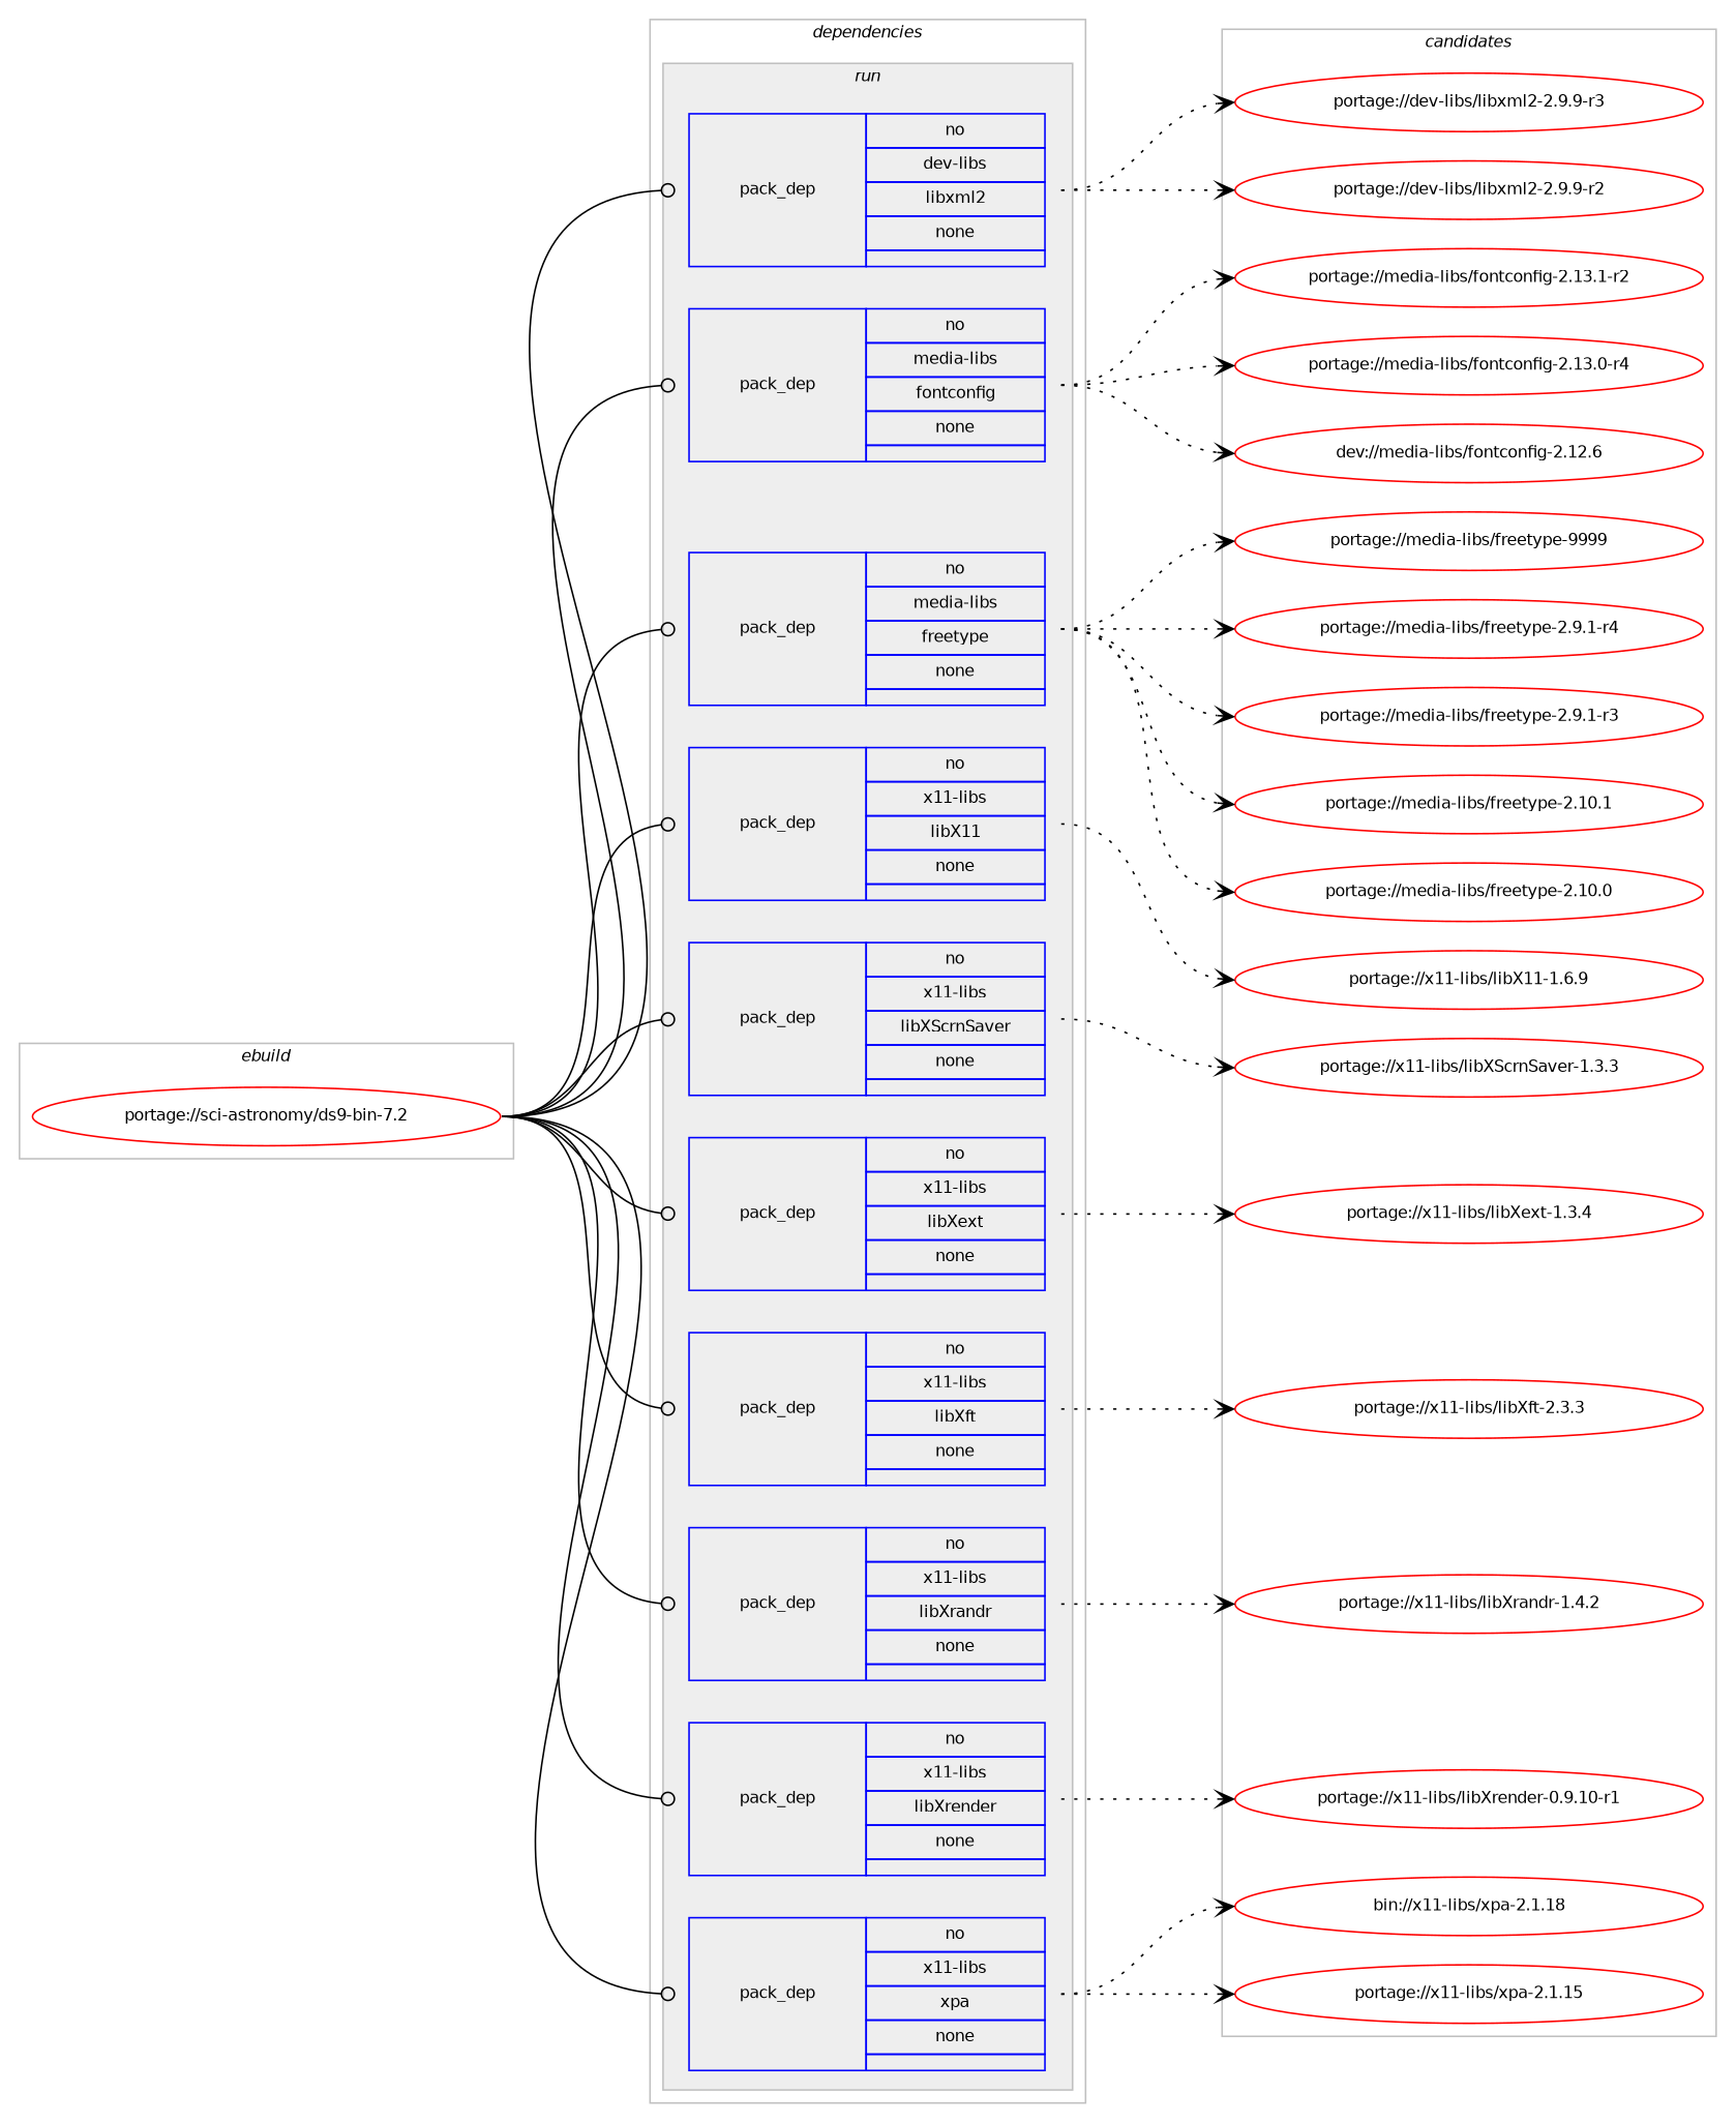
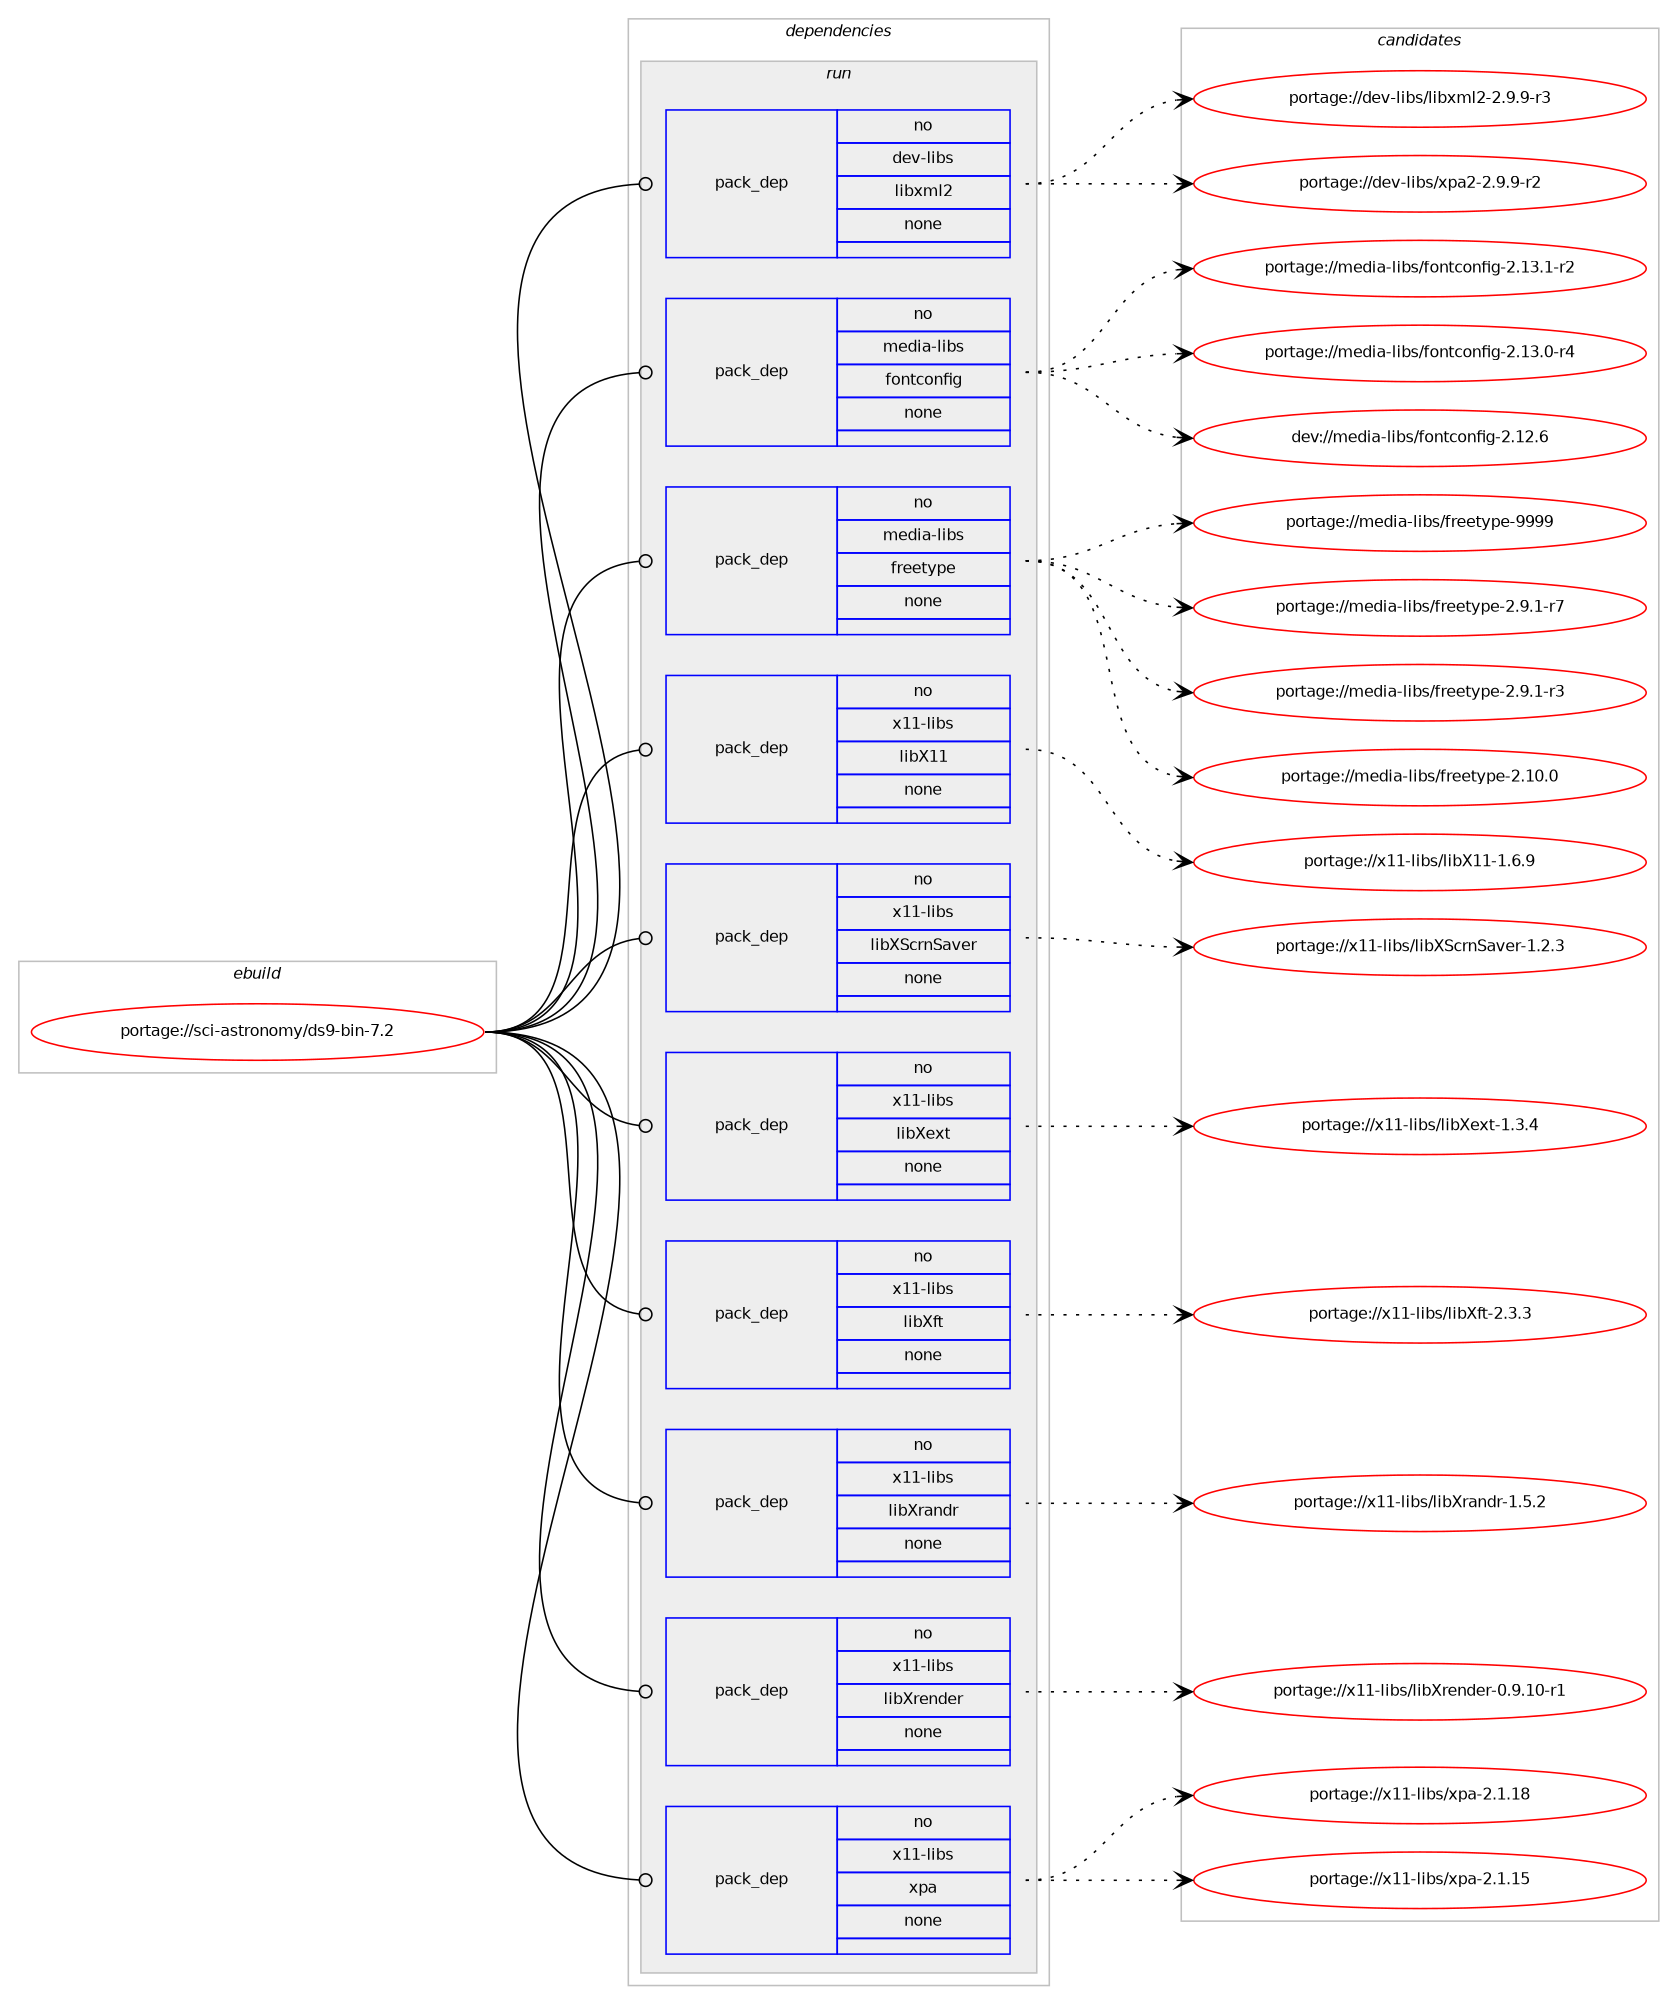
  digraph {
    compound=true
    concentrate=true
    fontname=Helvetica
    fontsize=10
    newrank=true
    rankdir=LR
    ranksep=1.5
    node [color=red fontname=Helvetica fontsize=10]
    edge [arrowhead=vee headport=w style=dotted tailport=e weight=100]
    n1 [label="portage://sci-astronomy/ds9-bin-7.2" width=4]
    n2 [color=blue label=<<TABLE BORDER="0" CELLBORDER="1" CELLSPACING="0" CELLPADDING="4" WIDTH="220"><TR><TD ROWSPAN="6" CELLPADDING="30">pack_dep</TD></TR><TR><TD WIDTH="110">no</TD></TR><TR><TD>dev-libs</TD></TR><TR><TD>libxml2</TD></TR><TR><TD>none</TD></TR><TR><TD></TD></TR></TABLE>> shape=none]
    n3 [color=blue label=<<TABLE BORDER="0" CELLBORDER="1" CELLSPACING="0" CELLPADDING="4" WIDTH="220"><TR><TD ROWSPAN="6" CELLPADDING="30">pack_dep</TD></TR><TR><TD WIDTH="110">no</TD></TR><TR><TD>media-libs</TD></TR><TR><TD>fontconfig</TD></TR><TR><TD>none</TD></TR><TR><TD></TD></TR></TABLE>> shape=none]
    n4 [color=blue label=<<TABLE BORDER="0" CELLBORDER="1" CELLSPACING="0" CELLPADDING="4" WIDTH="220"><TR><TD ROWSPAN="6" CELLPADDING="30">pack_dep</TD></TR><TR><TD WIDTH="110">no</TD></TR><TR><TD>media-libs</TD></TR><TR><TD>freetype</TD></TR><TR><TD>none</TD></TR><TR><TD></TD></TR></TABLE>> shape=none]
    n5 [color=blue label=<<TABLE BORDER="0" CELLBORDER="1" CELLSPACING="0" CELLPADDING="4" WIDTH="220"><TR><TD ROWSPAN="6" CELLPADDING="30">pack_dep</TD></TR><TR><TD WIDTH="110">no</TD></TR><TR><TD>x11-libs</TD></TR><TR><TD>libX11</TD></TR><TR><TD>none</TD></TR><TR><TD></TD></TR></TABLE>> shape=none]
    n6 [color=blue label=<<TABLE BORDER="0" CELLBORDER="1" CELLSPACING="0" CELLPADDING="4" WIDTH="220"><TR><TD ROWSPAN="6" CELLPADDING="30">pack_dep</TD></TR><TR><TD WIDTH="110">no</TD></TR><TR><TD>x11-libs</TD></TR><TR><TD>libXScrnSaver</TD></TR><TR><TD>none</TD></TR><TR><TD></TD></TR></TABLE>> shape=none]
    n7 [color=blue label=<<TABLE BORDER="0" CELLBORDER="1" CELLSPACING="0" CELLPADDING="4" WIDTH="220"><TR><TD ROWSPAN="6" CELLPADDING="30">pack_dep</TD></TR><TR><TD WIDTH="110">no</TD></TR><TR><TD>x11-libs</TD></TR><TR><TD>libXext</TD></TR><TR><TD>none</TD></TR><TR><TD></TD></TR></TABLE>> shape=none]
    n8 [color=blue label=<<TABLE BORDER="0" CELLBORDER="1" CELLSPACING="0" CELLPADDING="4" WIDTH="220"><TR><TD ROWSPAN="6" CELLPADDING="30">pack_dep</TD></TR><TR><TD WIDTH="110">no</TD></TR><TR><TD>x11-libs</TD></TR><TR><TD>libXft</TD></TR><TR><TD>none</TD></TR><TR><TD></TD></TR></TABLE>> shape=none]
    n9 [color=blue label=<<TABLE BORDER="0" CELLBORDER="1" CELLSPACING="0" CELLPADDING="4" WIDTH="220"><TR><TD ROWSPAN="6" CELLPADDING="30">pack_dep</TD></TR><TR><TD WIDTH="110">no</TD></TR><TR><TD>x11-libs</TD></TR><TR><TD>libXrandr</TD></TR><TR><TD>none</TD></TR><TR><TD></TD></TR></TABLE>> shape=none]
    n10 [color=blue label=<<TABLE BORDER="0" CELLBORDER="1" CELLSPACING="0" CELLPADDING="4" WIDTH="220"><TR><TD ROWSPAN="6" CELLPADDING="30">pack_dep</TD></TR><TR><TD WIDTH="110">no</TD></TR><TR><TD>x11-libs</TD></TR><TR><TD>libXrender</TD></TR><TR><TD>none</TD></TR><TR><TD></TD></TR></TABLE>> shape=none]
    n11 [color=blue label=<<TABLE BORDER="0" CELLBORDER="1" CELLSPACING="0" CELLPADDING="4" WIDTH="220"><TR><TD ROWSPAN="6" CELLPADDING="30">pack_dep</TD></TR><TR><TD WIDTH="110">no</TD></TR><TR><TD>x11-libs</TD></TR><TR><TD>xpa</TD></TR><TR><TD>none</TD></TR><TR><TD></TD></TR></TABLE>> shape=none]
    n12 [label="portage://dev-libs/libxml2-2.9.9-r3" width=4]
-   n13 [label="portage://dev-libs/libxml2-2.9.9-r2" width=4]
+   n13 [label="portage://dev-libs/xpa2-2.9.9-r2" width=4]
    n14 [label="portage://media-libs/fontconfig-2.13.1-r2" width=4]
    n15 [label="portage://media-libs/fontconfig-2.13.0-r4" width=4]
    n16 [label="dev://media-libs/fontconfig-2.12.6" width=4]
    n17 [label="portage://media-libs/freetype-9999" width=4]
-   n18 [label="portage://media-libs/freetype-2.9.1-r4" width=4]
+   n18 [label="portage://media-libs/freetype-2.9.1-r7" width=4]
    n19 [label="portage://media-libs/freetype-2.9.1-r3" width=4]
-   n20 [label="portage://media-libs/freetype-2.10.1" width=4]
    n21 [label="portage://media-libs/freetype-2.10.0" width=4]
    n22 [label="portage://x11-libs/libX11-1.6.9" width=4]
-   n23 [label="portage://x11-libs/libXScrnSaver-1.3.3" width=4]
+   n23 [label="portage://x11-libs/libXScrnSaver-1.2.3" width=4]
    n24 [label="portage://x11-libs/libXext-1.3.4" width=4]
    n25 [label="portage://x11-libs/libXft-2.3.3" width=4]
-   n26 [label="portage://x11-libs/libXrandr-1.4.2" width=4]
+   n26 [label="portage://x11-libs/libXrandr-1.5.2" width=4]
    n27 [label="portage://x11-libs/libXrender-0.9.10-r1" width=4]
-   n28 [label="bin://x11-libs/xpa-2.1.18" width=4]
+   n28 [label="portage://x11-libs/xpa-2.1.18" width=4]
    n29 [label="portage://x11-libs/xpa-2.1.15" width=4]
    subgraph cluster_1 {
      color=gray
      label=<<i>ebuild</i>>
      rank=same
      n1
    }
    subgraph cluster_2 {
      color=gray
      label=<<i>dependencies</i>>
      subgraph cluster_3 {
        color=gray
        fillcolor="#eeeeee"
        label=<<i>compile</i>>
        style=filled
      }
      subgraph cluster_4 {
        color=gray
        fillcolor="#eeeeee"
        label=<<i>compile and run</i>>
        style=filled
      }
      subgraph cluster_5 {
        color=gray
        fillcolor="#eeeeee"
        label=<<i>run</i>>
        style=filled
        subgraph sub_6 {
          color=gray
          fillcolor="#eeeeee"
          label=<<i>run</i>>
          style=filled
          n2
        }
        subgraph sub_7 {
          color=gray
          fillcolor="#eeeeee"
          label=<<i>run</i>>
          style=filled
          n3
        }
        subgraph sub_8 {
          color=gray
          fillcolor="#eeeeee"
          label=<<i>run</i>>
          style=filled
          n4
        }
        subgraph sub_9 {
          color=gray
          fillcolor="#eeeeee"
          label=<<i>run</i>>
          style=filled
          n5
        }
        subgraph sub_10 {
          color=gray
          fillcolor="#eeeeee"
          label=<<i>run</i>>
          style=filled
          n6
        }
        subgraph sub_11 {
          color=gray
          fillcolor="#eeeeee"
          label=<<i>run</i>>
          style=filled
          n7
        }
        subgraph sub_12 {
          color=gray
          fillcolor="#eeeeee"
          label=<<i>run</i>>
          style=filled
          n8
        }
        subgraph sub_13 {
          color=gray
          fillcolor="#eeeeee"
          label=<<i>run</i>>
          style=filled
          n9
        }
        subgraph sub_14 {
          color=gray
          fillcolor="#eeeeee"
          label=<<i>run</i>>
          style=filled
          n10
        }
        subgraph sub_15 {
          color=gray
          fillcolor="#eeeeee"
          label=<<i>run</i>>
          style=filled
          n11
        }
      }
    }
    subgraph cluster_16 {
      color=gray
      label=<<i>candidates</i>>
      rank=same
      subgraph sub_17 {
        color=black
        label=<<i>candidates</i>>
        nodesep=1
        rank=same
        n12
        n13
      }
      subgraph sub_18 {
        color=black
        label=<<i>candidates</i>>
        nodesep=1
        rank=same
        n14
        n15
        n16
      }
      subgraph sub_19 {
        color=black
        label=<<i>candidates</i>>
        nodesep=1
        rank=same
        n17
        n18
        n19
-       n20
        n21
      }
      subgraph sub_20 {
        color=black
        label=<<i>candidates</i>>
        nodesep=1
        rank=same
        n22
      }
      subgraph sub_21 {
        color=black
        label=<<i>candidates</i>>
        nodesep=1
        rank=same
        n23
      }
      subgraph sub_22 {
        color=black
        label=<<i>candidates</i>>
        nodesep=1
        rank=same
        n24
      }
      subgraph sub_23 {
        color=black
        label=<<i>candidates</i>>
        nodesep=1
        rank=same
        n25
      }
      subgraph sub_24 {
        color=black
        label=<<i>candidates</i>>
        nodesep=1
        rank=same
        n26
      }
      subgraph sub_25 {
        color=black
        label=<<i>candidates</i>>
        nodesep=1
        rank=same
        n27
      }
      subgraph sub_26 {
        color=black
        label=<<i>candidates</i>>
        nodesep=1
        rank=same
        n28
        n29
      }
    }
    n1 -> n2 [arrowhead=odot style=solid weight=20]
    n1 -> n3 [arrowhead=odot style=solid weight=20]
    n1 -> n4 [arrowhead=odot style=solid weight=20]
    n1 -> n5 [arrowhead=odot style=solid weight=20]
    n1 -> n6 [arrowhead=odot style=solid weight=20]
    n1 -> n7 [arrowhead=odot style=solid weight=20]
    n1 -> n8 [arrowhead=odot style=solid weight=20]
    n1 -> n9 [arrowhead=odot style=solid weight=20]
    n1 -> n10 [arrowhead=odot style=solid weight=20]
    n1 -> n11 [arrowhead=odot style=solid weight=20]
    n2 -> n12
    n2 -> n13
    n3 -> n14
    n3 -> n15
    n3 -> n16
    n4 -> n17
    n4 -> n18
    n4 -> n19
-   n4 -> n20
    n4 -> n21
    n5 -> n22
    n6 -> n23
    n7 -> n24
    n8 -> n25
    n9 -> n26
    n10 -> n27
    n11 -> n28
    n11 -> n29
  }
